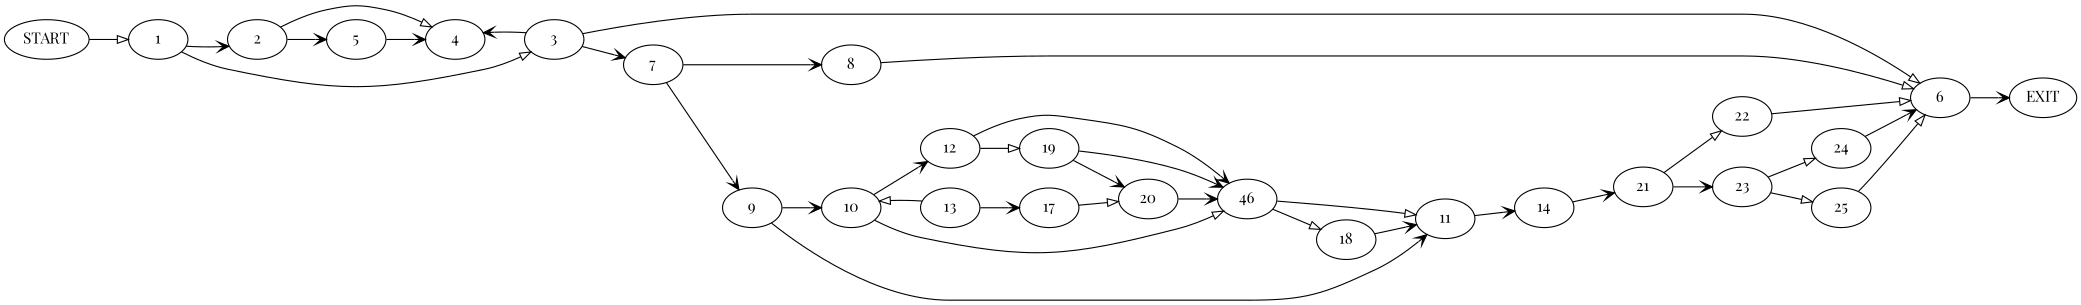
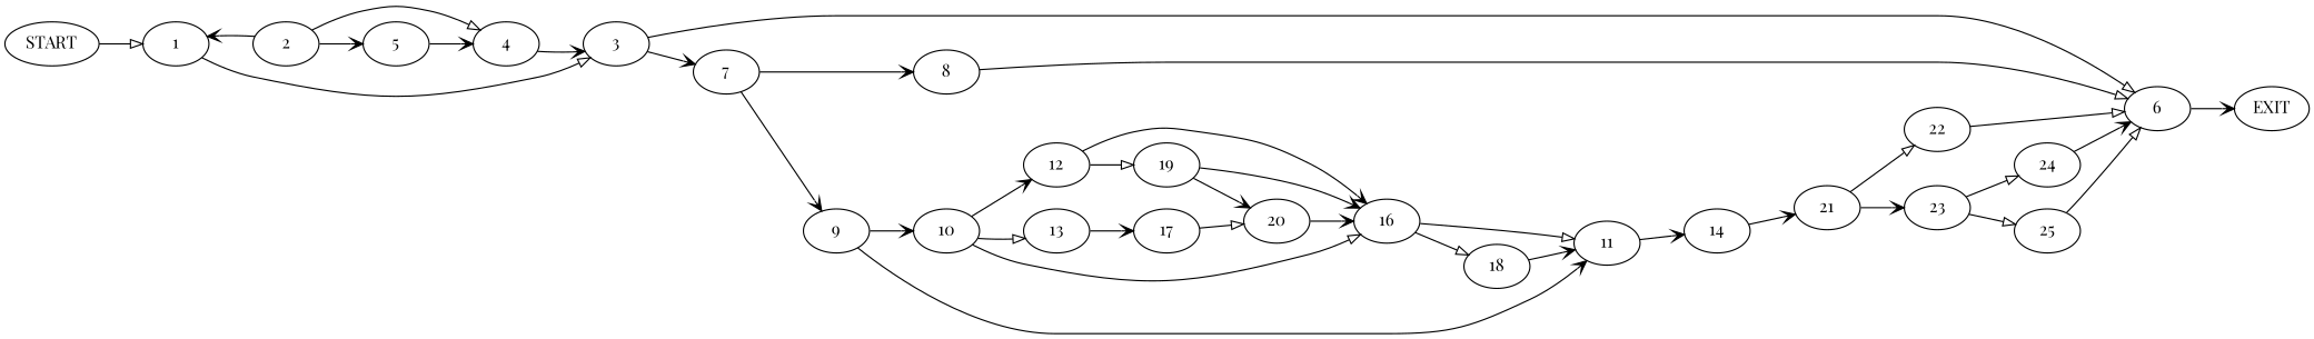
  digraph {
    fontname="Playfair Display"
    rankdir=LR
    node [fontname="Playfair Display"]
    edge [arrowhead=vee fontname="Playfair Display"]
    n1 [label=START]
    1
    2
    3
    n5 [label=EXIT]
    4
    5
    6
    7
    8
    9
    10
    11
    12
    13
-   16 [label=46]
+   16
    14
    19
    17
    21
    18
    20
    22
    23
    24
    25
    n1 -> 1 [arrowhead=onormal]
-   1 -> 2
+   2 -> 1
    1 -> 3 [arrowhead=onormal]
    2 -> 4 [arrowhead=onormal]
    2 -> 5
    3 -> 6 [arrowhead=onormal]
    3 -> 7
-   3 -> 4
+   4 -> 3
    5 -> 4
    6 -> n5
    7 -> 8
    7 -> 9
    8 -> 6 [arrowhead=onormal]
    9 -> 10
    9 -> 11
    10 -> 12
-   13 -> 10 [arrowhead=onormal]
+   10 -> 13 [arrowhead=onormal]
    10 -> 16 [arrowhead=onormal]
    11 -> 14
    12 -> 16
    12 -> 19 [arrowhead=onormal]
    13 -> 17
    16 -> 11 [arrowhead=onormal]
    16 -> 18 [arrowhead=onormal]
    14 -> 21
    19 -> 16
    19 -> 20
    17 -> 20 [arrowhead=onormal]
    21 -> 22 [arrowhead=onormal]
    21 -> 23
    18 -> 11
    20 -> 16
    22 -> 6 [arrowhead=onormal]
    23 -> 24 [arrowhead=onormal]
    23 -> 25 [arrowhead=onormal]
    24 -> 6
    25 -> 6 [arrowhead=onormal]
  }
